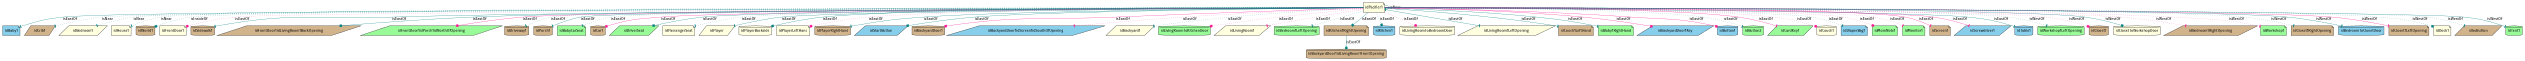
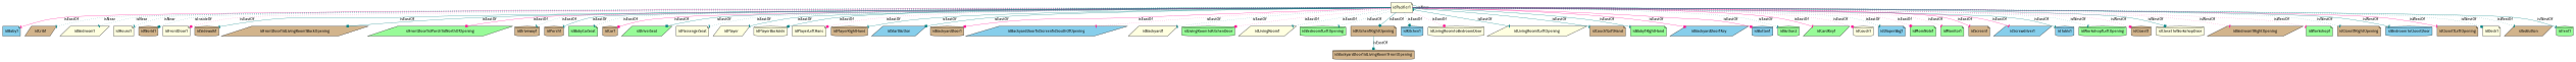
  digraph {
    fontname="Fira Sans"
    node [fillcolor=tan fontname="Fira Sans" node_type=entity_node shape=cylinder style=filled]
    edge [arrowhead=tee color=teal edge_type=relationship fontname="Fira Sans" style=solid]
    idPacifier1 [fillcolor=lightyellow shape=note]
    idBaby1 [fillcolor=skyblue shape=note]
    idCrib1 [shape=parallelogram]
    idBedroom1 [fillcolor=lightyellow shape=parallelogram]
    idHouse1 [fillcolor=lightyellow shape=note]
    idWorld1
    idFrontDoor1 [fillcolor=lightyellow shape=note]
    idSidewalk1
    idFrontDoor1idLivingRoom1BackOpening [shape=parallelogram]
    idFrontDoor1idPorch1idNorthOfOpening [fillcolor=palegreen shape=parallelogram]
    idDriveway1
    idPorch1
    idBabyCarSeat [fillcolor=palegreen shape=note]
    idCar1
    idDriverSeat [fillcolor=palegreen shape=parallelogram]
    idPassengerSeat [fillcolor=lightyellow shape=note]
    idPlayer [fillcolor=lightyellow shape=parallelogram]
    idPlayerBackside [fillcolor=lightyellow]
    idPlayerLeftHand [fillcolor=lightyellow shape=note]
    idPlayerRightHand
    idStartButton [fillcolor=skyblue shape=parallelogram]
    idBackyardDoor1
    n23 [fillcolor=skyblue label=idBackyardDoor1idScreen1idSouthOfOpening shape=parallelogram]
    idBackyard1 [fillcolor=lightyellow shape=parallelogram]
    idLivingRoomToKitchenDoor [fillcolor=palegreen]
    idLivingRoom1 [fillcolor=lightyellow shape=parallelogram]
    idBedroom1LeftOpening [fillcolor=palegreen]
    idKitchen1RightOpening [shape=note]
    idKitchen1 [fillcolor=skyblue]
    idLivingRoomToBedroomDoor [fillcolor=lightyellow]
    idLivingRoom1LeftOpening [fillcolor=lightyellow shape=parallelogram]
    n32 [label=idCouch1LeftHand shape=note]
    idBaby1RightHand [fillcolor=palegreen shape=note]
    idBackyardDoor1Key [fillcolor=skyblue shape=parallelogram]
    idButton1 [fillcolor=skyblue]
    idButton2 [fillcolor=palegreen]
    idCardKey1 [fillcolor=palegreen shape=parallelogram]
    idCouch1 [fillcolor=lightyellow]
    idDiaperBag1 [fillcolor=skyblue shape=note]
    idMomNote1 [fillcolor=palegreen shape=note]
    idMonitor1 [fillcolor=palegreen shape=note]
    idScreen1 [shape=note]
    idScrewdriver1 [fillcolor=skyblue shape=parallelogram]
    idTable1 [fillcolor=skyblue]
    idWorkshop1LeftOpening [fillcolor=palegreen]
    idCloset1
    idClosetToWorkshopDoor [fillcolor=lightyellow]
    idBedroom1RightOpening [shape=parallelogram]
    idWorkshop1 [fillcolor=palegreen shape=note]
    idCloset1RightOpening [shape=note]
    idBedroomToClosetDoor [fillcolor=skyblue]
    idCloset1LeftOpening [shape=note]
    idDock1 [fillcolor=lightyellow shape=note]
    idGoButton [shape=parallelogram]
    idTent1 [fillcolor=palegreen]
    idBackyardDoor1idLivingRoom1FrontOpening
    idPacifier1 -> idPacifier1 [label=isNear]
-   idPacifier1 -> idBaby1 [label=isEastOf]
+   idPacifier1 -> idBaby1 [color=deeppink label=isEastOf]
    idPacifier1 -> idCrib1 [label=isNear style=dotted]
    idPacifier1 -> idBedroom1 [label=isNear style=dotted]
    idPacifier1 -> idHouse1 [label=isNear style=dotted]
    idPacifier1 -> idWorld1 [arrowhead=box label=isInsideOf style=dotted]
    idPacifier1 -> idFrontDoor1 [arrowhead=box color=deeppink label=isEastOf style=dotted]
    idPacifier1 -> idSidewalk1 [label=isEastOf]
    idPacifier1 -> idFrontDoor1idLivingRoom1BackOpening [arrowhead=box label=isEastOf]
    idPacifier1 -> idFrontDoor1idPorch1idNorthOfOpening [arrowhead=box color=deeppink label=isEastOf]
    idPacifier1 -> idDriveway1 [label=isEastOf style=dotted]
    idPacifier1 -> idPorch1 [label=isEastOf]
    idPacifier1 -> idBabyCarSeat [label=isEastOf style=dotted]
    idPacifier1 -> idCar1 [arrowhead=box color=deeppink label=isEastOf]
    idPacifier1 -> idDriverSeat [arrowhead=box label=isEastOf]
    idPacifier1 -> idPassengerSeat [label=isEastOf style=dotted]
    idPacifier1 -> idPlayer [label=isEastOf]
    idPacifier1 -> idPlayerBackside [arrowhead=box label=isEastOf]
    idPacifier1 -> idPlayerLeftHand [arrowhead=box color=deeppink label=isEastOf style=dotted]
    idPacifier1 -> idPlayerRightHand [label=isEastOf]
    idPacifier1 -> idStartButton [arrowhead=box label=isEastOf]
    idPacifier1 -> idBackyardDoor1 [arrowhead=box color=deeppink label=isEastOf]
    idPacifier1 -> n23 [color=deeppink label=isEastOf style=dotted]
    idPacifier1 -> idBackyard1 [label=isEastOf style=dotted]
    idPacifier1 -> idLivingRoomToKitchenDoor [arrowhead=box color=deeppink label=isEastOf style=dotted]
-   idPacifier1 -> idLivingRoom1 [color=deeppink label=isEastOf style=dotted]
+   idPacifier1 -> idLivingRoom1 [label=isEastOf style=dotted]
    idPacifier1 -> idBedroom1LeftOpening [label=isEastOf style=dotted]
    idPacifier1 -> idKitchen1RightOpening [arrowhead=box label=isEastOf]
    idPacifier1 -> idKitchen1 [arrowhead=box label=isEastOf style=dotted]
    idPacifier1 -> idLivingRoomToBedroomDoor [arrowhead=box color=deeppink label=isEastOf style=dotted]
    idPacifier1 -> idLivingRoom1LeftOpening [label=isEastOf]
    idPacifier1 -> n32 [label=isEastOf]
    idPacifier1 -> idBaby1RightHand [label=isEastOf]
    idPacifier1 -> idBackyardDoor1Key [arrowhead=box color=deeppink label=isEastOf]
    idPacifier1 -> idButton1 [arrowhead=box color=deeppink label=isEastOf]
    idPacifier1 -> idButton2 [label=isEastOf style=dotted]
    idPacifier1 -> idCardKey1 [color=deeppink label=isEastOf]
    idPacifier1 -> idCouch1 [arrowhead=box color=deeppink label=isEastOf style=dotted]
    idPacifier1 -> idDiaperBag1 [label=isEastOf style=dotted]
    idPacifier1 -> idMomNote1 [arrowhead=box color=deeppink label=isEastOf style=dotted]
    idPacifier1 -> idMonitor1 [color=deeppink label=isEastOf style=dotted]
    idPacifier1 -> idScreen1 [color=deeppink label=isEastOf]
    idPacifier1 -> idScrewdriver1 [color=deeppink label=isEastOf]
    idPacifier1 -> idTable1 [label=isEastOf]
    idPacifier1 -> idWorkshop1LeftOpening [label=isWestOf style=dotted]
    idPacifier1 -> idCloset1 [arrowhead=box color=deeppink label=isWestOf style=dotted]
    idPacifier1 -> idClosetToWorkshopDoor [arrowhead=box label=isWestOf]
    idPacifier1 -> idBedroom1RightOpening [color=deeppink label=isWestOf style=dotted]
    idPacifier1 -> idWorkshop1 [color=deeppink label=isWestOf style=dotted]
    idPacifier1 -> idCloset1RightOpening [label=isWestOf style=dotted]
    idPacifier1 -> idBedroomToClosetDoor [label=isWestOf]
    idPacifier1 -> idCloset1LeftOpening [color=deeppink label=isWestOf]
    idPacifier1 -> idDock1 [arrowhead=box label=isWestOf style=dotted]
    idPacifier1 -> idGoButton [label=isWestOf style=dotted]
    idPacifier1 -> idTent1 [label=isWestOf]
    idKitchen1RightOpening -> idBackyardDoor1idLivingRoom1FrontOpening [arrowhead=box label=isEastOf]
  }
